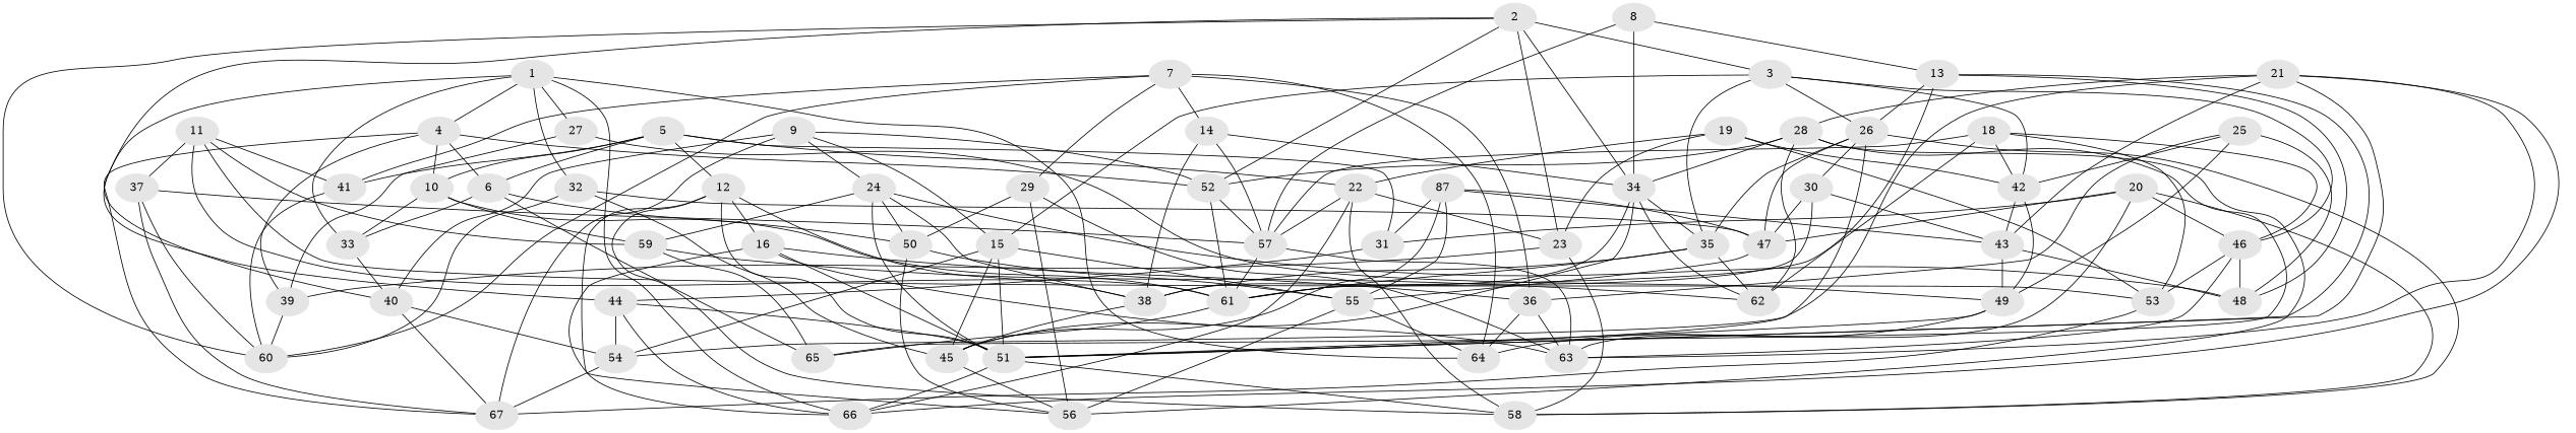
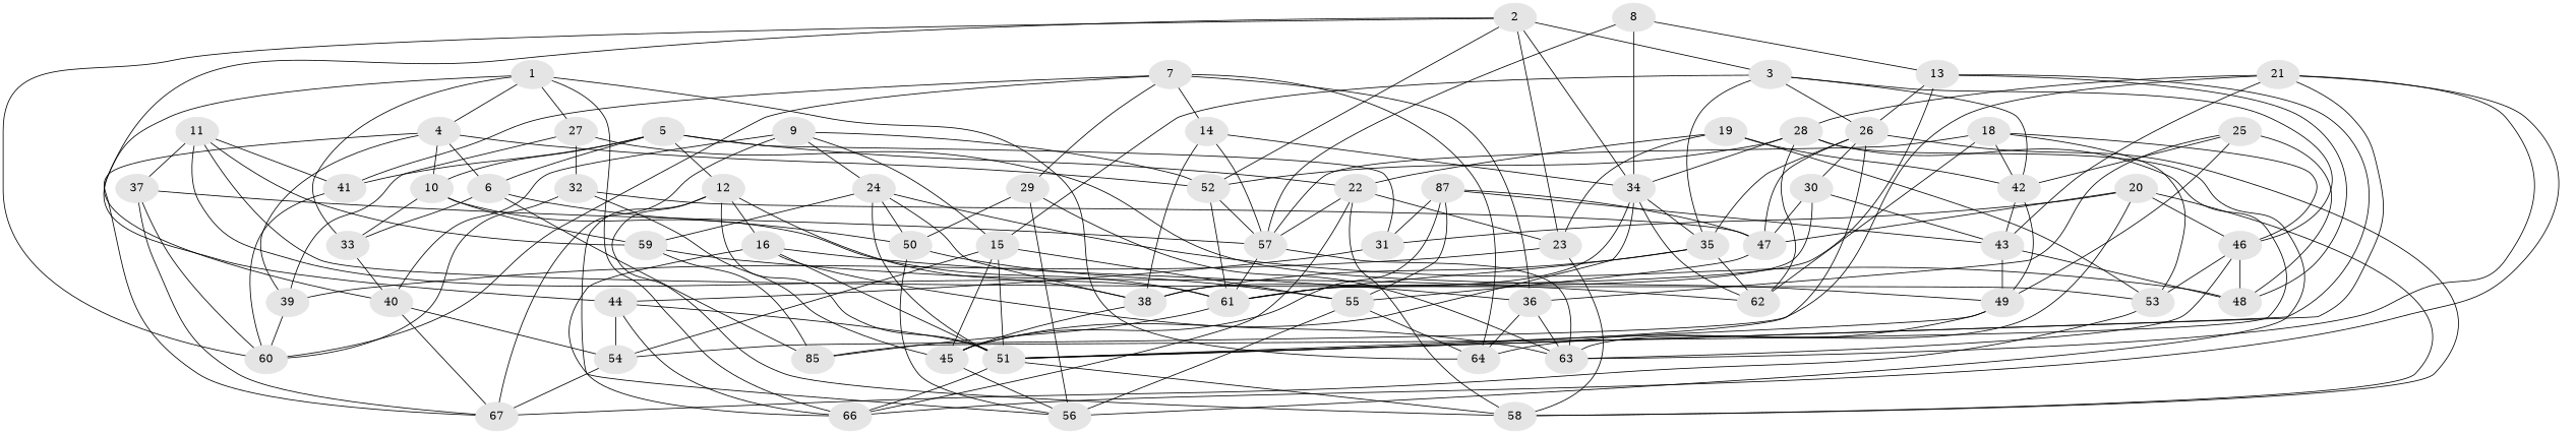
  graph {
    node [color=gray90 style=filled]
    edge [weight=1.0]
    1
    4
    27
    33
    40
    64
    66
    52
    6
    10
    39
    67
    49
    32
    54
    2
    3
    23
    34
    44
    60
    15
    26
    35
    42
    46
    58
    38
    45
    62
    51
    57
    61
    55
    47
    30
    43
    53
    48
    63
    50
-   65
+   65 [label=85]
    59
    5
    12
    22
    31
    41
    16
    56
    7
    14
    29
    36
    8
    13
    9
    24
    11
    37
    n61 [label=87]
    18
    19
    20
    21
    28
    25
    1 -- 4
    1 -- 27
    1 -- 33
    1 -- 40
    1 -- 64
    1 -- 66
    4 -- 52
    4 -- 6
    4 -- 10
    4 -- 39
    4 -- 67
    27 -- 39
    27 -- 49 [weight=2.0]
-   1 -- 32
+   27 -- 32
    33 -- 40
    40 -- 67
    40 -- 54
    52 -- 57
    52 -- 61
    6 -- 33
    6 -- 50 [weight=2.0]
    6 -- 65
    10 -- 33
    10 -- 61
    10 -- 59 [weight=2.0]
    39 -- 60
    49 -- 64
    49 -- 51
    32 -- 60
    32 -- 45
    32 -- 47
    54 -- 67
    2 -- 52
    2 -- 3
    2 -- 23
    2 -- 34
    2 -- 44
    2 -- 60
    3 -- 15
    3 -- 26
    3 -- 35
    3 -- 42
    3 -- 46
    23 -- 39
    23 -- 58
    34 -- 35
    34 -- 38
    34 -- 45
    34 -- 62
    44 -- 66
    44 -- 54 [weight=2.0]
    44 -- 51
    15 -- 54
    15 -- 45
    15 -- 51
    15 -- 55
    26 -- 35
    26 -- 58
    26 -- 51
    26 -- 47
    26 -- 30
    35 -- 38
    35 -- 62
    35 -- 61
    42 -- 49
    42 -- 43
    46 -- 53
    46 -- 48
    46 -- 63
    38 -- 45
    45 -- 56
    51 -- 66
    51 -- 58
    57 -- 61
    57 -- 63
    61 -- 65
    55 -- 64 [weight=2.0]
    55 -- 56
    47 -- 55
    30 -- 61
    30 -- 47
    30 -- 43
    43 -- 49
    43 -- 48
    53 -- 67
    50 -- 55
    50 -- 56
    59 -- 62
    59 -- 65
    5 -- 6
    5 -- 10
    5 -- 12
    5 -- 22
    5 -- 31
    5 -- 41
    12 -- 58
    12 -- 38
    12 -- 51
    12 -- 16
    12 -- 56
    22 -- 66
    22 -- 23
    22 -- 58
    22 -- 57
    31 -- 44
    41 -- 60
    16 -- 66
    16 -- 51
    16 -- 63
    16 -- 36
    7 -- 64
    7 -- 60
    7 -- 41
    7 -- 14
    7 -- 29
    7 -- 36
    14 -- 34
    14 -- 38
    14 -- 57
    29 -- 63
    29 -- 50
    29 -- 56
    36 -- 64
    36 -- 63
    8 -- 34
    8 -- 57
    8 -- 13
    13 -- 26 [weight=2.0]
    13 -- 51
    13 -- 61
    13 -- 48
    9 -- 40 [weight=2.0]
    9 -- 52
    9 -- 67
    9 -- 15
    9 -- 24
    24 -- 38
    24 -- 51
    24 -- 48
    24 -- 50
    24 -- 59
    11 -- 61
    11 -- 53 [weight=2.0]
    11 -- 59
    11 -- 41
    11 -- 37
    37 -- 67
    37 -- 60
    37 -- 57
    n61 -- 45
    n61 -- 55 [weight=2.0]
    n61 -- 47
    n61 -- 43
    n61 -- 31
    18 -- 42
    18 -- 46
    18 -- 62 [weight=2.0]
    18 -- 57
    18 -- 53
    19 -- 23
    19 -- 42
    19 -- 53
    19 -- 22
    20 -- 46
    20 -- 58
    20 -- 47
    20 -- 63 [weight=2.0]
    20 -- 31
    21 -- 66
    21 -- 54
    21 -- 51
    21 -- 43
    21 -- 63
    21 -- 28
    28 -- 52
    28 -- 34
    28 -- 62
    28 -- 65
    28 -- 56
    25 -- 49 [weight=2.0]
    25 -- 42
    25 -- 48 [weight=2.0]
    25 -- 36
  }
